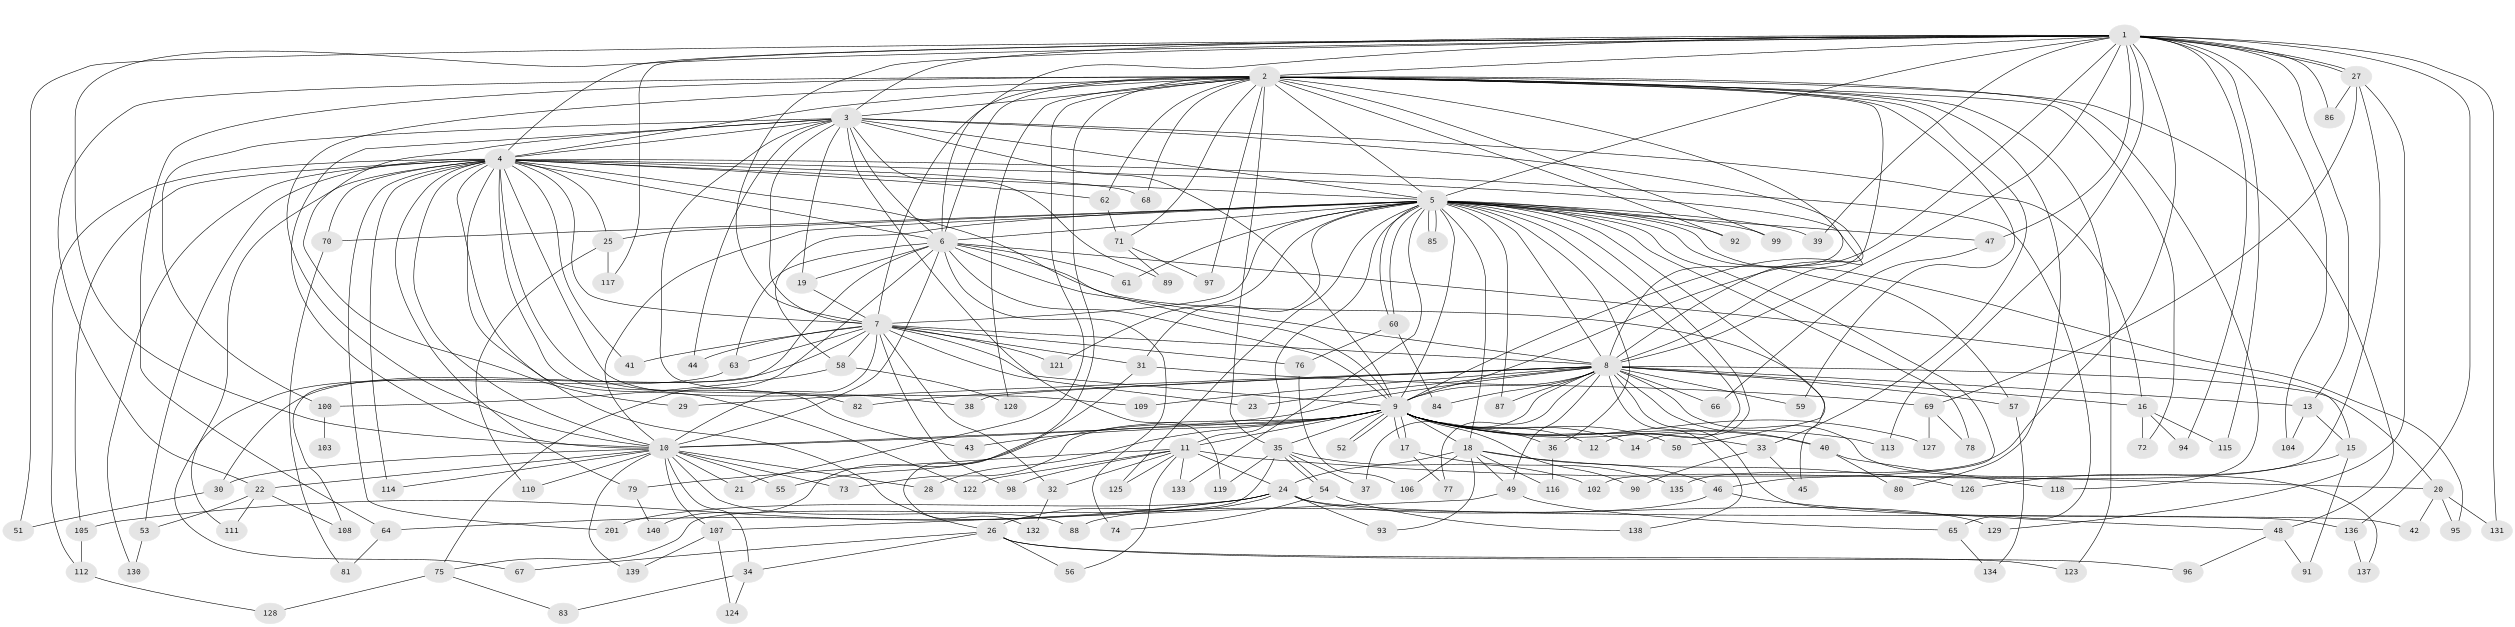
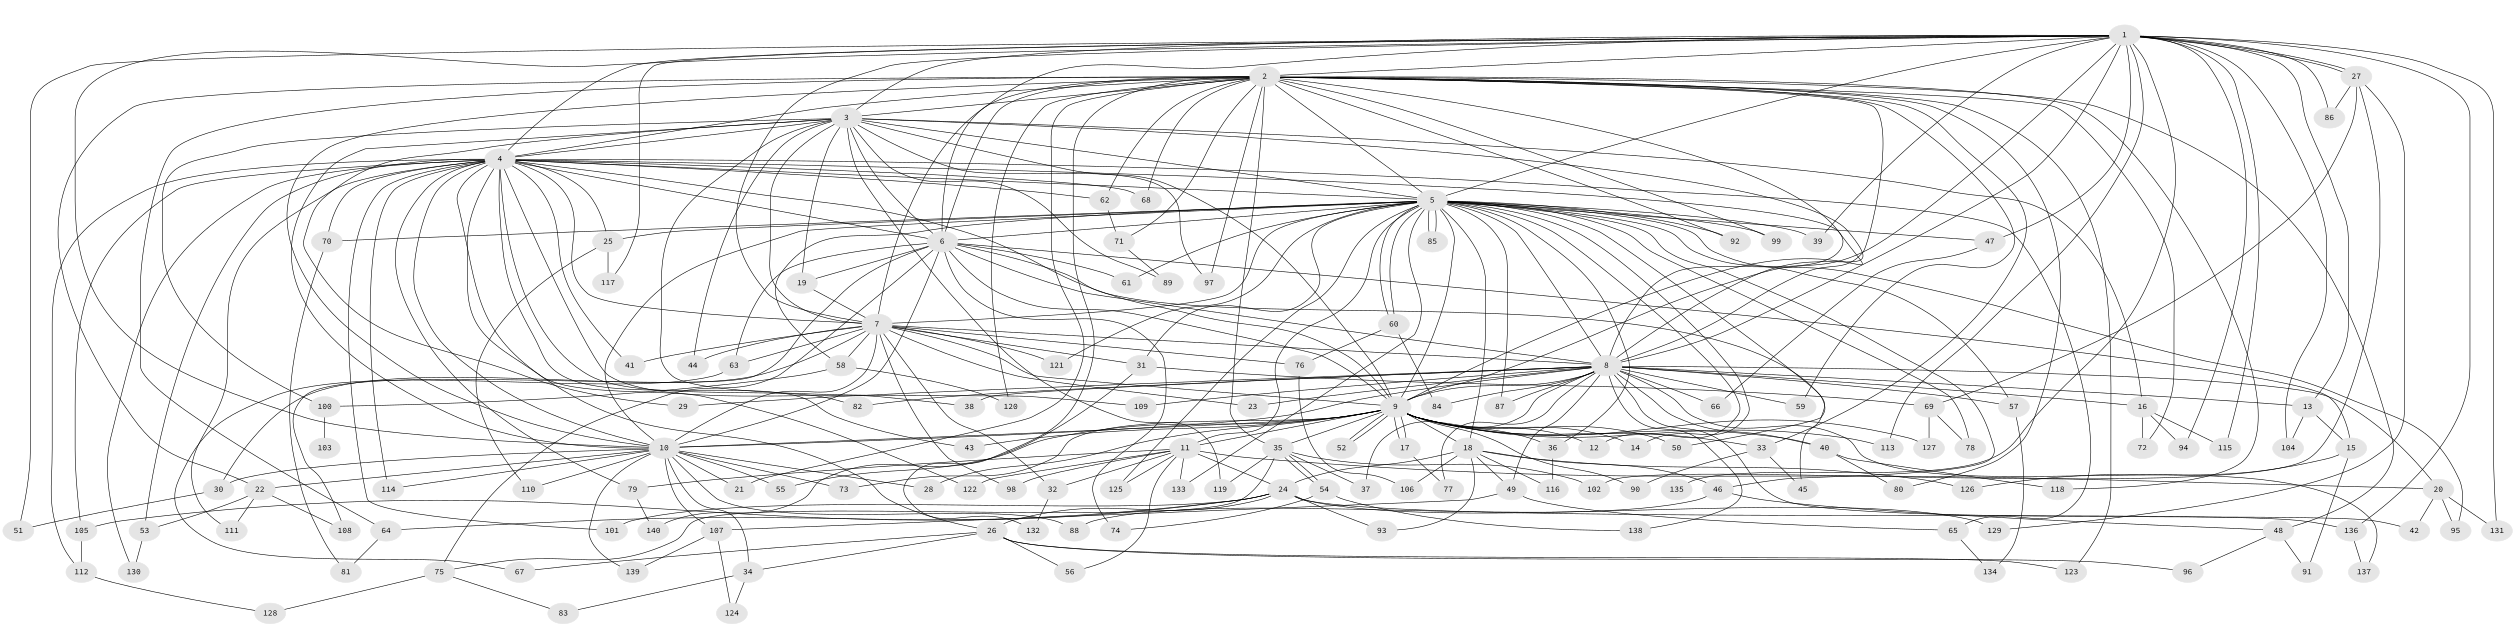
  graph {
    fontname="Source Code Pro"
    node [color=gray90 fontname="Source Code Pro" style=filled]
    edge [fontname="Source Code Pro"]
    1
    2
    3
    4
    5
    6
    7
    8
    9
    10
    13
    27
    39
    47
    51
    86
    94
    104
    113
    115
    117
    131
    135
    136
    21
    22
    33
    35
    48
    59
    62
    64
    68
    71
    72
    80
    92
    97
    99
    118
    120
    123
    132
    16
    19
    29
    44
    89
    100
    109
    119
    25
    26
    38
    41
    43
    53
    65
    70
    79
    82
-   101 [label=201]
+   101
    105
    111
    112
    114
    122
    130
    11
    12
    14
    18
    31
    36
    46
    50
    57
    58
    60
    61
    78
    85
    87
    95
    121
    125
    133
    15
    45
    63
    74
    75
    108
    23
    30
    32
    76
    98
    20
    37
    40
    42
    49
    66
    77
    84
    137
    138
    17
    28
    52
    55
    73
    90
    127
    34
    88
    107
    110
    139
    129
    69
    102
    54
    91
    96
    81
    103
    56
    67
    134
    140
    128
    24
    126
    93
    106
    116
    83
    124
    1 -- 2
    1 -- 3
    1 -- 4
    1 -- 5
    1 -- 6
    1 -- 7
    1 -- 8
    1 -- 9
    1 -- 10
    1 -- 13
    1 -- 27
    1 -- 27
    1 -- 39
    1 -- 47
    1 -- 51
    1 -- 86
    1 -- 94
    1 -- 104
    1 -- 113
    1 -- 115
    1 -- 117
    1 -- 131
    1 -- 135
    1 -- 136
    2 -- 3
    2 -- 4
    2 -- 5
    2 -- 6
    2 -- 7
    2 -- 8
    2 -- 9
    2 -- 10
    2 -- 21
    2 -- 22
    2 -- 33
    2 -- 35
    2 -- 48
    2 -- 59
    2 -- 62
    2 -- 64
    2 -- 68
    2 -- 71
    2 -- 72
    2 -- 80
    2 -- 92
    2 -- 97
    2 -- 99
    2 -- 118
    2 -- 120
    2 -- 123
    2 -- 132
    3 -- 4
    3 -- 5
    3 -- 6
    3 -- 7
    3 -- 8
    3 -- 9
    3 -- 10
-   71 -- 97
+   3 -- 97
    3 -- 16
    3 -- 19
    3 -- 29
    3 -- 44
    3 -- 89
    3 -- 100
    3 -- 109
    3 -- 119
    4 -- 5
    4 -- 6
    4 -- 7
    4 -- 8
    4 -- 9
    4 -- 10
    4 -- 62
    4 -- 68
    4 -- 25
    4 -- 26
    4 -- 38
    4 -- 41
    4 -- 43
    4 -- 53
    4 -- 65
    4 -- 70
    4 -- 79
    4 -- 82
    4 -- 101
    4 -- 105
    4 -- 111
    4 -- 112
    4 -- 114
    4 -- 122
    4 -- 130
    5 -- 6
    5 -- 7
    5 -- 8
    5 -- 9
    5 -- 10
    5 -- 39
    5 -- 47
    5 -- 92
    5 -- 99
    5 -- 25
    5 -- 70
    5 -- 11
    5 -- 12
    5 -- 14
    5 -- 18
    5 -- 31
    5 -- 36
    5 -- 46
    5 -- 50
    5 -- 57
    5 -- 58
    5 -- 60
    5 -- 60
    5 -- 61
    5 -- 78
    5 -- 85
    5 -- 85
    5 -- 87
    5 -- 95
    5 -- 121
    5 -- 125
    5 -- 133
    6 -- 8
    6 -- 9
    6 -- 10
    6 -- 19
    6 -- 61
    6 -- 15
    6 -- 45
    6 -- 63
    6 -- 74
    6 -- 75
    6 -- 108
    7 -- 8
    7 -- 9
    7 -- 10
    7 -- 44
    7 -- 41
    7 -- 31
    7 -- 58
    7 -- 121
    7 -- 63
    7 -- 23
    7 -- 30
    7 -- 32
    7 -- 76
    7 -- 98
    8 -- 9
    8 -- 10
    8 -- 13
    8 -- 59
    8 -- 16
    8 -- 29
    8 -- 109
    8 -- 38
    8 -- 82
    8 -- 57
    8 -- 87
    8 -- 23
    8 -- 20
    8 -- 37
    8 -- 40
    8 -- 42
    8 -- 49
    8 -- 66
    8 -- 77
    8 -- 84
    8 -- 137
    8 -- 138
    9 -- 10
    9 -- 113
    9 -- 33
    9 -- 35
    9 -- 43
    9 -- 11
    9 -- 12
    9 -- 14
    9 -- 18
    9 -- 36
    9 -- 50
    9 -- 40
    9 -- 17
    9 -- 17
    9 -- 28
    9 -- 52
    9 -- 52
    9 -- 55
    9 -- 73
    9 -- 90
    9 -- 127
    10 -- 21
    10 -- 22
    10 -- 114
    10 -- 30
    10 -- 28
    10 -- 55
    10 -- 73
    10 -- 34
    10 -- 88
    10 -- 107
    10 -- 110
    10 -- 139
    13 -- 104
    13 -- 15
    27 -- 86
    27 -- 129
    27 -- 69
    27 -- 102
    47 -- 66
    136 -- 137
    22 -- 53
    22 -- 111
    22 -- 108
    33 -- 45
    33 -- 90
    35 -- 119
    35 -- 75
    35 -- 37
    35 -- 102
    35 -- 54
    35 -- 54
    48 -- 91
    48 -- 96
    62 -- 71
    64 -- 81
    71 -- 89
    16 -- 94
    16 -- 115
    16 -- 72
    19 -- 7
    100 -- 103
    25 -- 117
    25 -- 110
    26 -- 123
    26 -- 34
    26 -- 96
    26 -- 56
    26 -- 67
    53 -- 130
    65 -- 134
    70 -- 81
    79 -- 140
    105 -- 112
    112 -- 128
    11 -- 79
    11 -- 122
    11 -- 125
    11 -- 133
    11 -- 32
    11 -- 98
    11 -- 20
    11 -- 56
    11 -- 24
    18 -- 46
    18 -- 49
    18 -- 24
    18 -- 126
    18 -- 93
    18 -- 106
    18 -- 116
    31 -- 69
    31 -- 140
    36 -- 116
    46 -- 48
    46 -- 88
    57 -- 134
    58 -- 120
    58 -- 100
    60 -- 76
    60 -- 84
    15 -- 91
    15 -- 126
    63 -- 67
    75 -- 128
    75 -- 83
    30 -- 51
    32 -- 132
    76 -- 106
    20 -- 131
    20 -- 95
    20 -- 42
    40 -- 80
    40 -- 118
    49 -- 65
    49 -- 107
-   17 -- 135
    17 -- 77
    34 -- 83
    34 -- 124
    107 -- 139
    107 -- 124
    69 -- 78
    69 -- 127
    54 -- 74
    54 -- 138
    24 -- 136
    24 -- 64
    24 -- 26
    24 -- 101
    24 -- 105
    24 -- 129
    24 -- 93
  }
